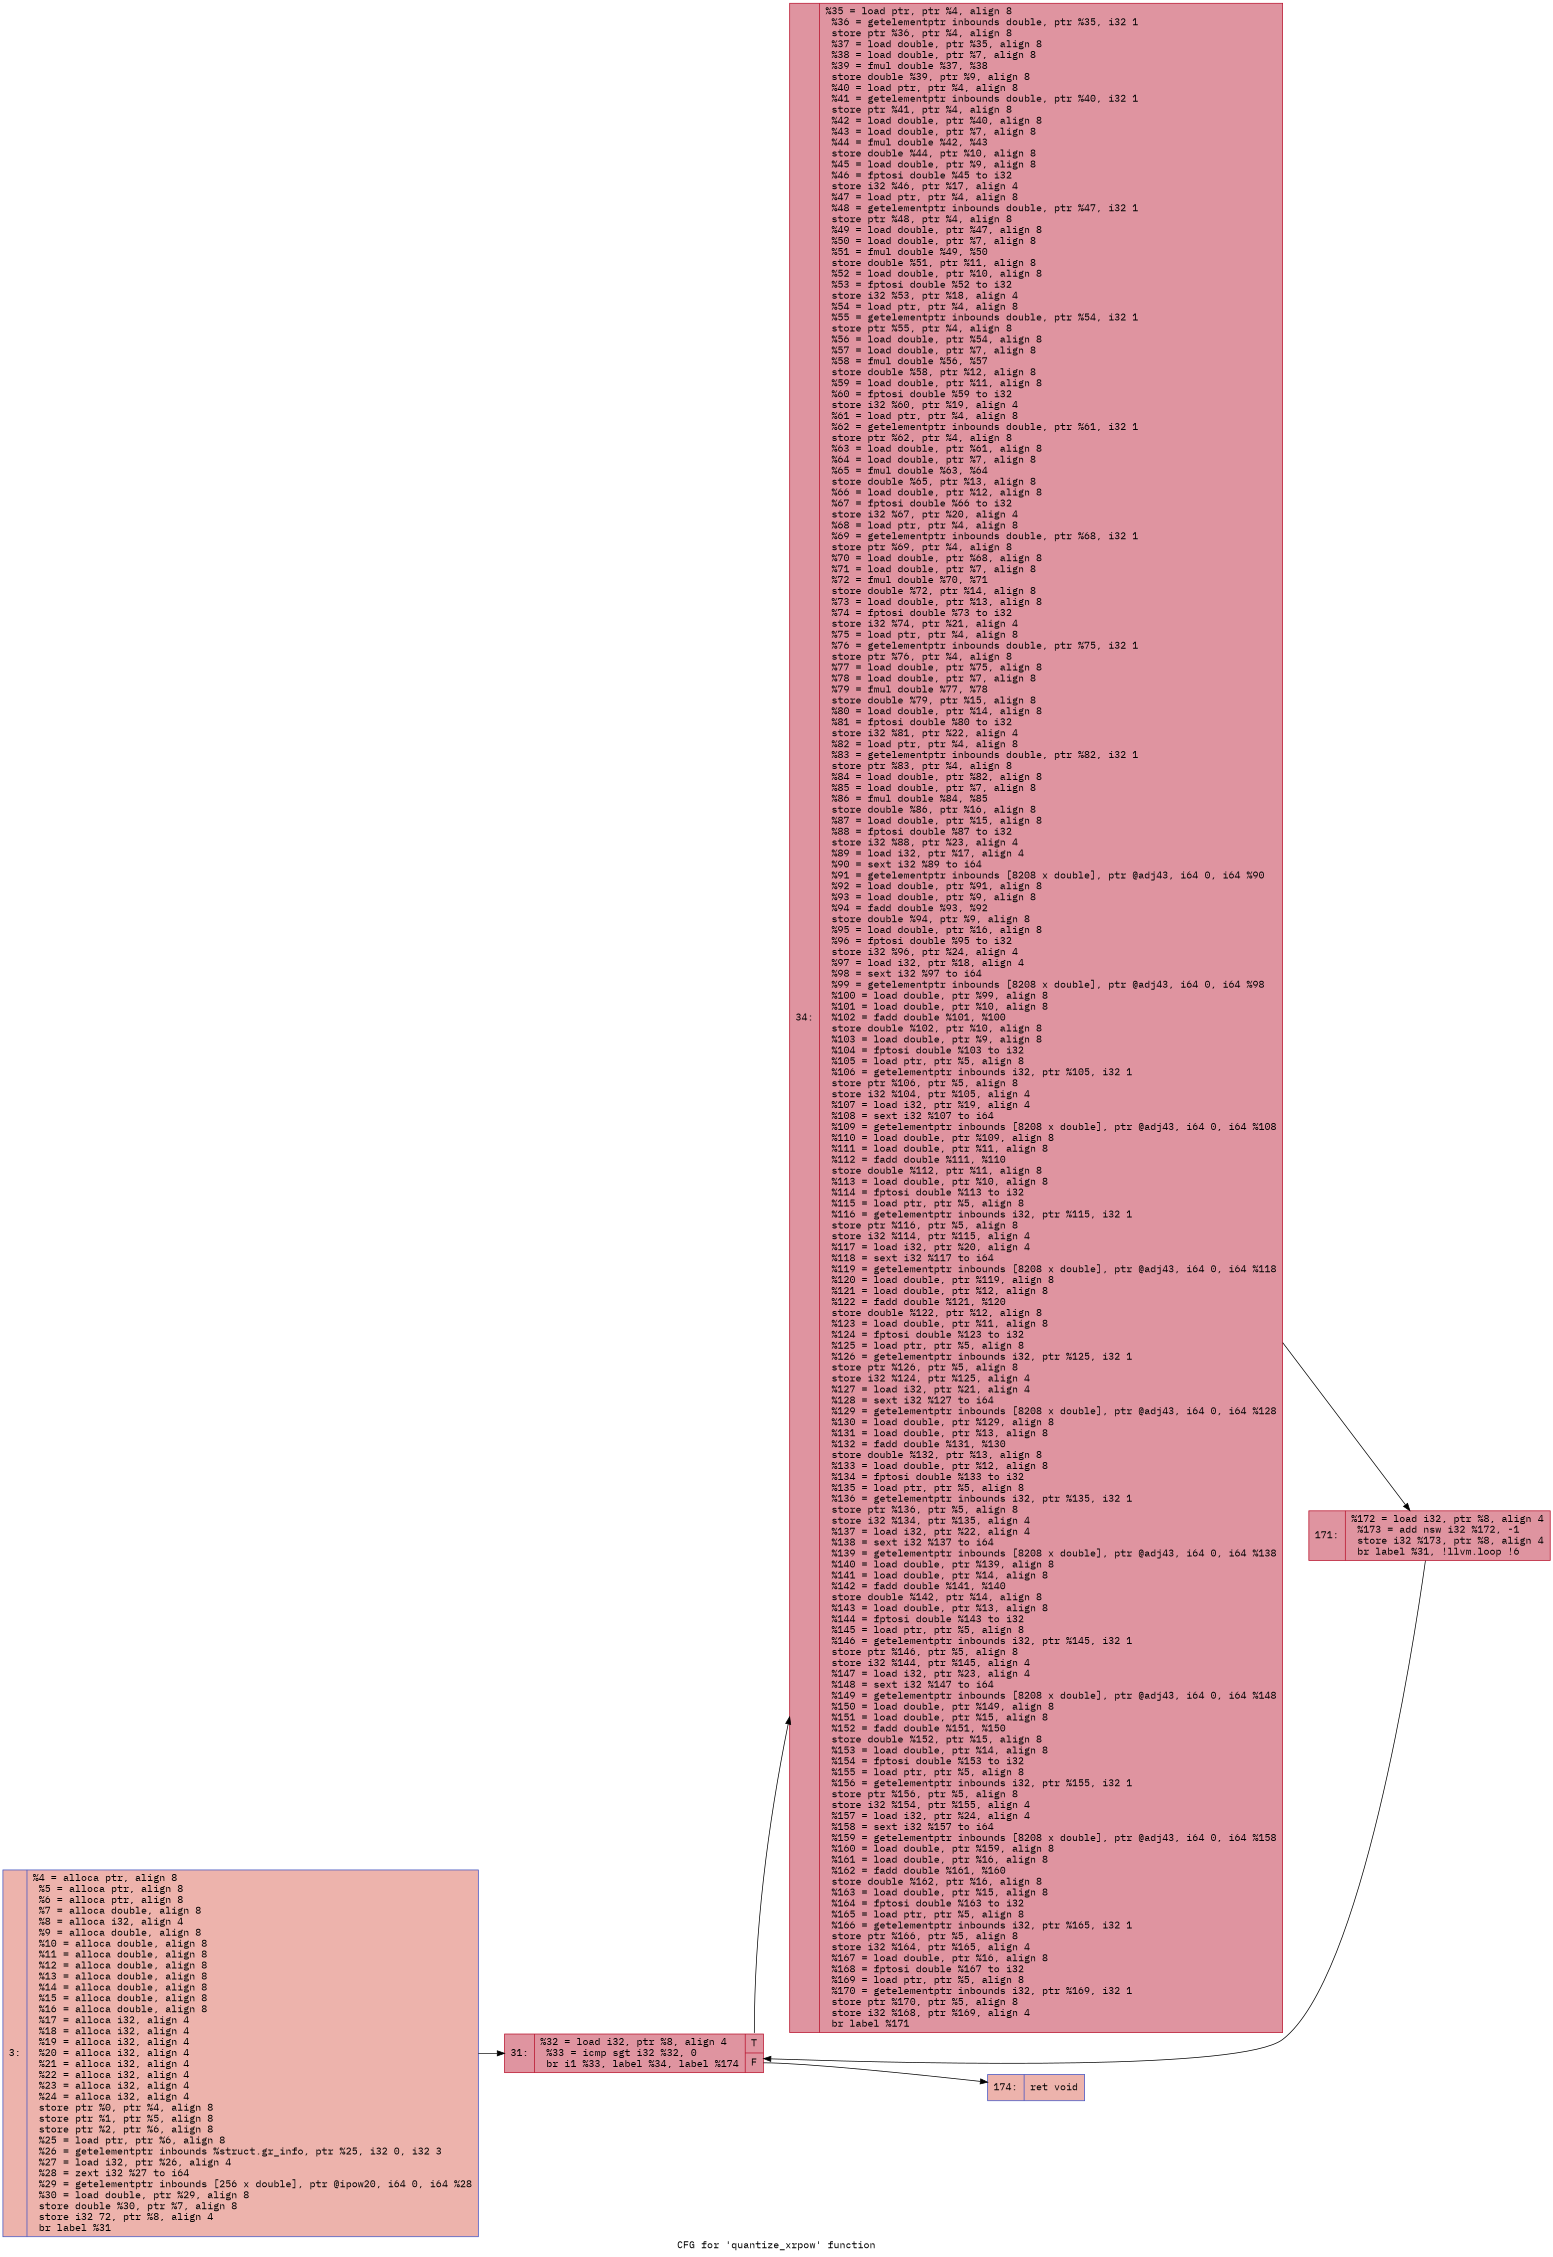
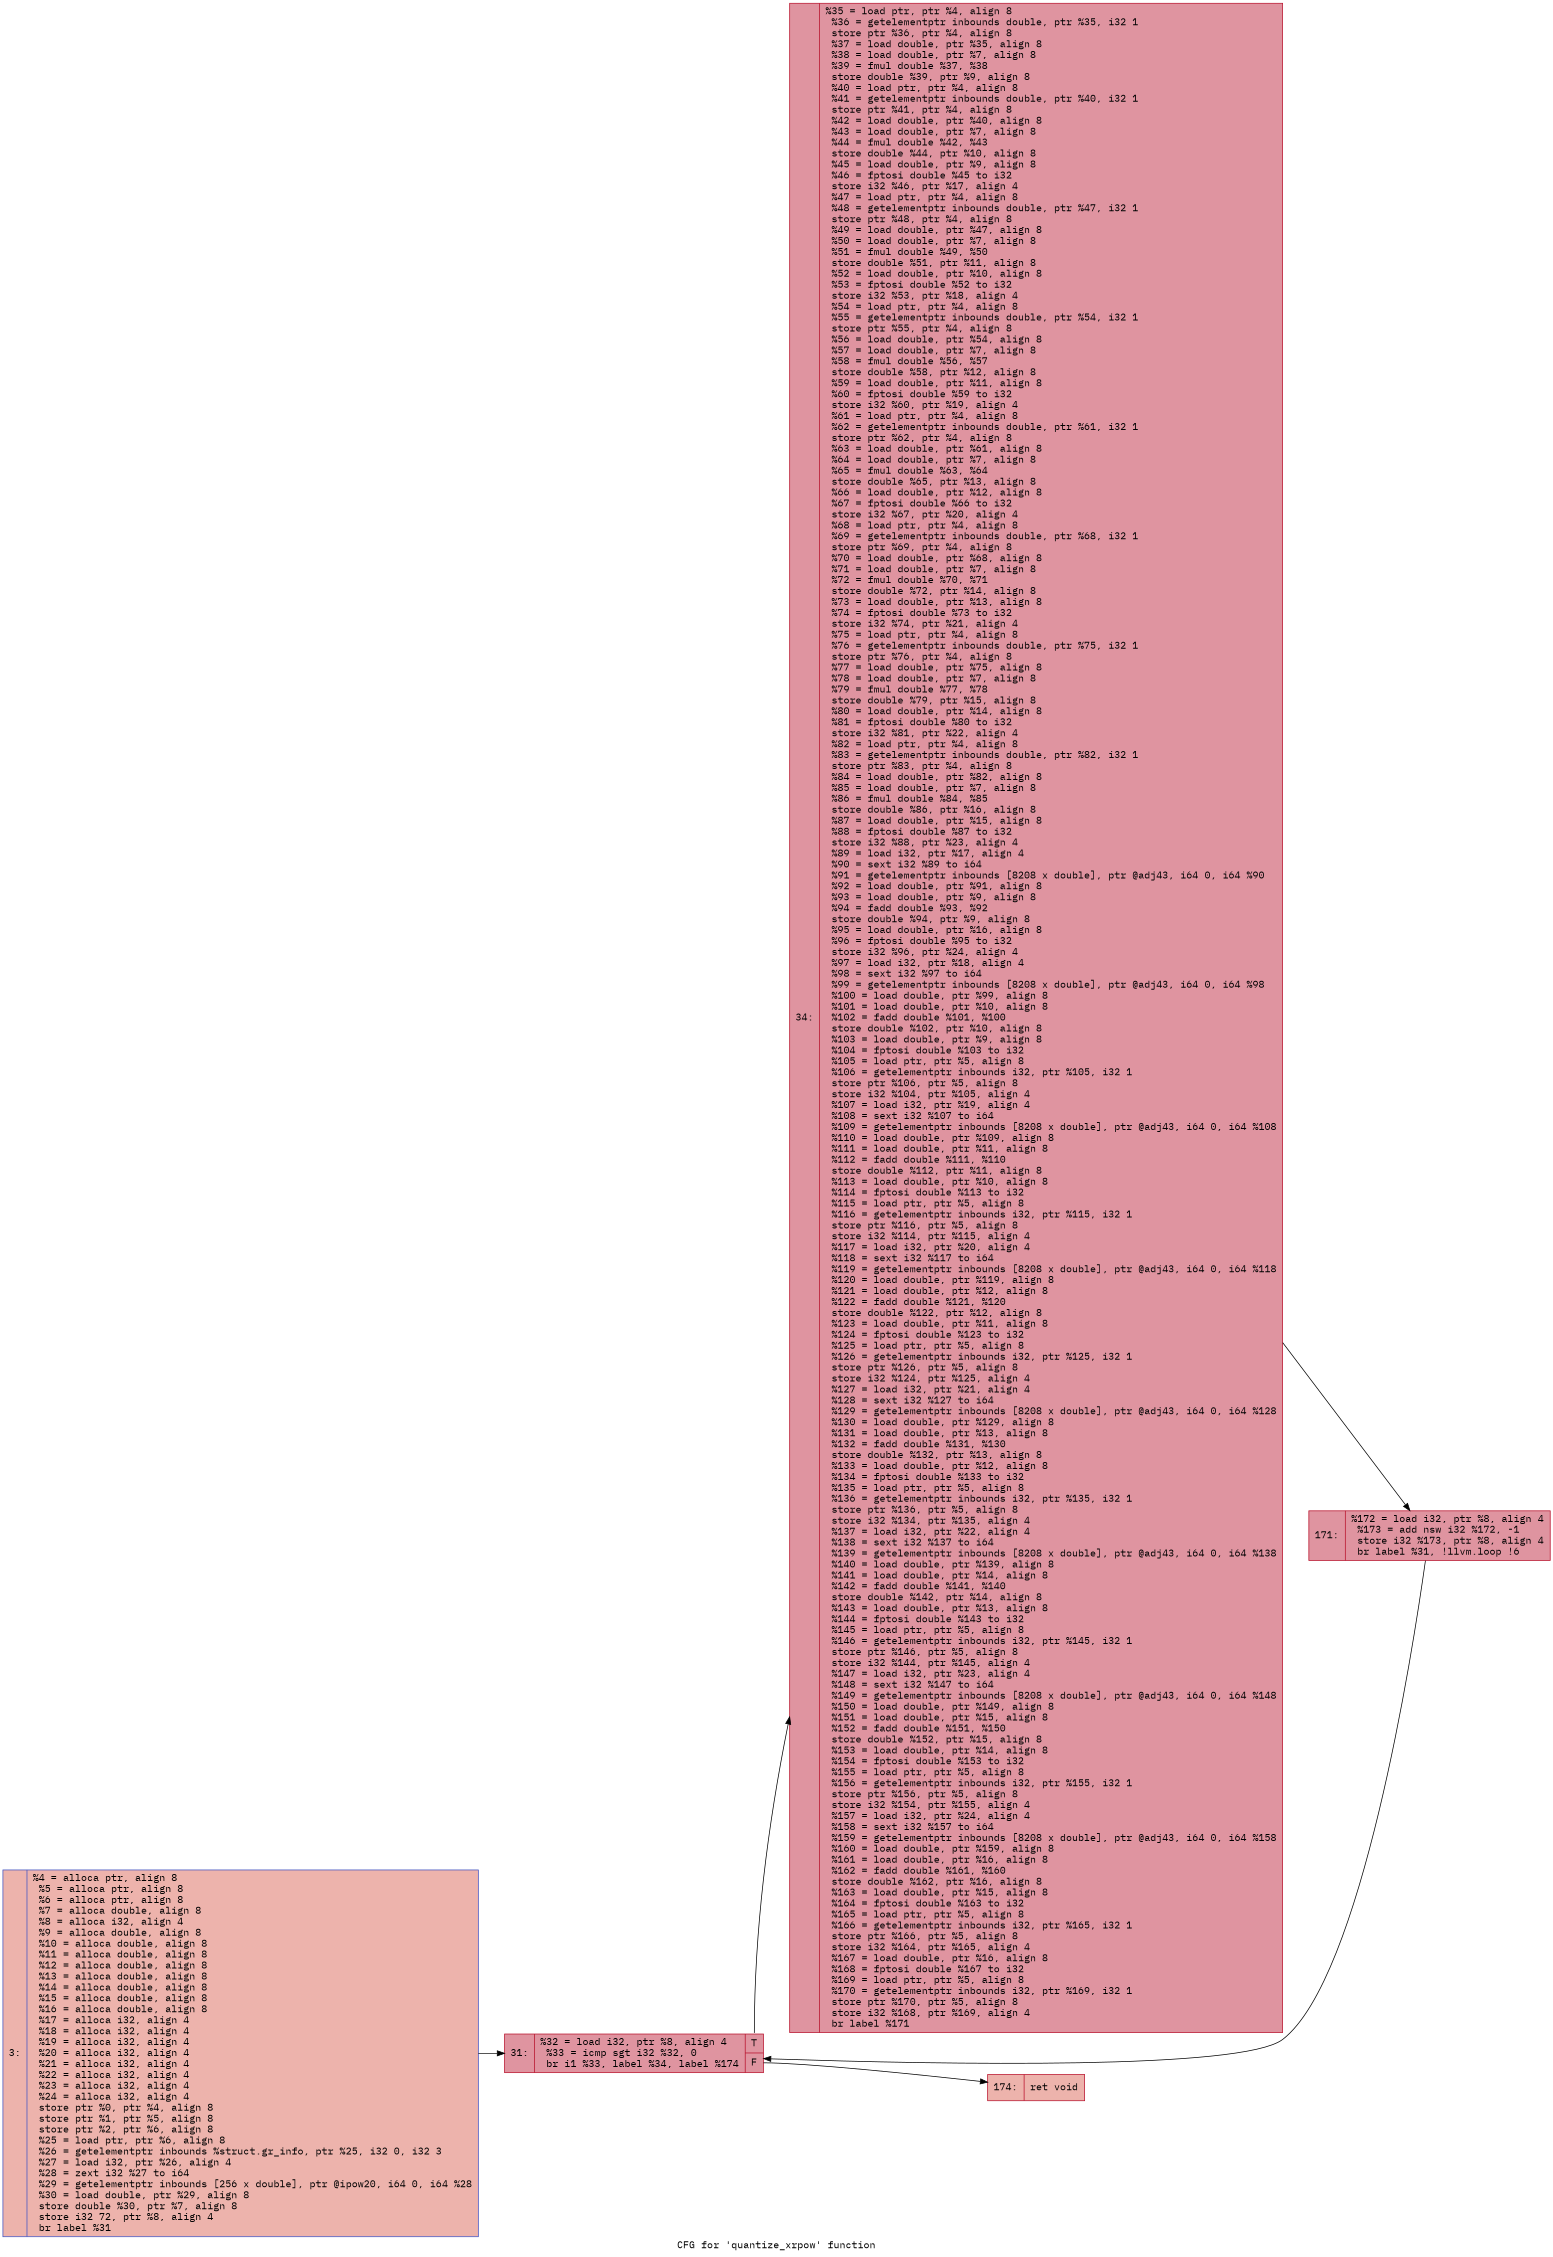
  digraph {
    label="CFG for 'quantize_xrpow' function"
    rankdir=LR
    fontname="IBM Plex Mono"
    node [color="#b70d28ff" fillcolor="#b70d2870" fontname="IBM Plex Mono" shape=record style=filled]
    edge [fontname="IBM Plex Mono"]
    n1 [color="#3d50c3ff" fillcolor="#d6524470" label="{3:\l|  %4 = alloca ptr, align 8\l  %5 = alloca ptr, align 8\l  %6 = alloca ptr, align 8\l  %7 = alloca double, align 8\l  %8 = alloca i32, align 4\l  %9 = alloca double, align 8\l  %10 = alloca double, align 8\l  %11 = alloca double, align 8\l  %12 = alloca double, align 8\l  %13 = alloca double, align 8\l  %14 = alloca double, align 8\l  %15 = alloca double, align 8\l  %16 = alloca double, align 8\l  %17 = alloca i32, align 4\l  %18 = alloca i32, align 4\l  %19 = alloca i32, align 4\l  %20 = alloca i32, align 4\l  %21 = alloca i32, align 4\l  %22 = alloca i32, align 4\l  %23 = alloca i32, align 4\l  %24 = alloca i32, align 4\l  store ptr %0, ptr %4, align 8\l  store ptr %1, ptr %5, align 8\l  store ptr %2, ptr %6, align 8\l  %25 = load ptr, ptr %6, align 8\l  %26 = getelementptr inbounds %struct.gr_info, ptr %25, i32 0, i32 3\l  %27 = load i32, ptr %26, align 4\l  %28 = zext i32 %27 to i64\l  %29 = getelementptr inbounds [256 x double], ptr @ipow20, i64 0, i64 %28\l  %30 = load double, ptr %29, align 8\l  store double %30, ptr %7, align 8\l  store i32 72, ptr %8, align 4\l  br label %31\l}"]
    n2 [label="{31:\l|  %32 = load i32, ptr %8, align 4\l  %33 = icmp sgt i32 %32, 0\l  br i1 %33, label %34, label %174\l|{<s0>T|<s1>F}}"]
    n3 [label="{34:\l|  %35 = load ptr, ptr %4, align 8\l  %36 = getelementptr inbounds double, ptr %35, i32 1\l  store ptr %36, ptr %4, align 8\l  %37 = load double, ptr %35, align 8\l  %38 = load double, ptr %7, align 8\l  %39 = fmul double %37, %38\l  store double %39, ptr %9, align 8\l  %40 = load ptr, ptr %4, align 8\l  %41 = getelementptr inbounds double, ptr %40, i32 1\l  store ptr %41, ptr %4, align 8\l  %42 = load double, ptr %40, align 8\l  %43 = load double, ptr %7, align 8\l  %44 = fmul double %42, %43\l  store double %44, ptr %10, align 8\l  %45 = load double, ptr %9, align 8\l  %46 = fptosi double %45 to i32\l  store i32 %46, ptr %17, align 4\l  %47 = load ptr, ptr %4, align 8\l  %48 = getelementptr inbounds double, ptr %47, i32 1\l  store ptr %48, ptr %4, align 8\l  %49 = load double, ptr %47, align 8\l  %50 = load double, ptr %7, align 8\l  %51 = fmul double %49, %50\l  store double %51, ptr %11, align 8\l  %52 = load double, ptr %10, align 8\l  %53 = fptosi double %52 to i32\l  store i32 %53, ptr %18, align 4\l  %54 = load ptr, ptr %4, align 8\l  %55 = getelementptr inbounds double, ptr %54, i32 1\l  store ptr %55, ptr %4, align 8\l  %56 = load double, ptr %54, align 8\l  %57 = load double, ptr %7, align 8\l  %58 = fmul double %56, %57\l  store double %58, ptr %12, align 8\l  %59 = load double, ptr %11, align 8\l  %60 = fptosi double %59 to i32\l  store i32 %60, ptr %19, align 4\l  %61 = load ptr, ptr %4, align 8\l  %62 = getelementptr inbounds double, ptr %61, i32 1\l  store ptr %62, ptr %4, align 8\l  %63 = load double, ptr %61, align 8\l  %64 = load double, ptr %7, align 8\l  %65 = fmul double %63, %64\l  store double %65, ptr %13, align 8\l  %66 = load double, ptr %12, align 8\l  %67 = fptosi double %66 to i32\l  store i32 %67, ptr %20, align 4\l  %68 = load ptr, ptr %4, align 8\l  %69 = getelementptr inbounds double, ptr %68, i32 1\l  store ptr %69, ptr %4, align 8\l  %70 = load double, ptr %68, align 8\l  %71 = load double, ptr %7, align 8\l  %72 = fmul double %70, %71\l  store double %72, ptr %14, align 8\l  %73 = load double, ptr %13, align 8\l  %74 = fptosi double %73 to i32\l  store i32 %74, ptr %21, align 4\l  %75 = load ptr, ptr %4, align 8\l  %76 = getelementptr inbounds double, ptr %75, i32 1\l  store ptr %76, ptr %4, align 8\l  %77 = load double, ptr %75, align 8\l  %78 = load double, ptr %7, align 8\l  %79 = fmul double %77, %78\l  store double %79, ptr %15, align 8\l  %80 = load double, ptr %14, align 8\l  %81 = fptosi double %80 to i32\l  store i32 %81, ptr %22, align 4\l  %82 = load ptr, ptr %4, align 8\l  %83 = getelementptr inbounds double, ptr %82, i32 1\l  store ptr %83, ptr %4, align 8\l  %84 = load double, ptr %82, align 8\l  %85 = load double, ptr %7, align 8\l  %86 = fmul double %84, %85\l  store double %86, ptr %16, align 8\l  %87 = load double, ptr %15, align 8\l  %88 = fptosi double %87 to i32\l  store i32 %88, ptr %23, align 4\l  %89 = load i32, ptr %17, align 4\l  %90 = sext i32 %89 to i64\l  %91 = getelementptr inbounds [8208 x double], ptr @adj43, i64 0, i64 %90\l  %92 = load double, ptr %91, align 8\l  %93 = load double, ptr %9, align 8\l  %94 = fadd double %93, %92\l  store double %94, ptr %9, align 8\l  %95 = load double, ptr %16, align 8\l  %96 = fptosi double %95 to i32\l  store i32 %96, ptr %24, align 4\l  %97 = load i32, ptr %18, align 4\l  %98 = sext i32 %97 to i64\l  %99 = getelementptr inbounds [8208 x double], ptr @adj43, i64 0, i64 %98\l  %100 = load double, ptr %99, align 8\l  %101 = load double, ptr %10, align 8\l  %102 = fadd double %101, %100\l  store double %102, ptr %10, align 8\l  %103 = load double, ptr %9, align 8\l  %104 = fptosi double %103 to i32\l  %105 = load ptr, ptr %5, align 8\l  %106 = getelementptr inbounds i32, ptr %105, i32 1\l  store ptr %106, ptr %5, align 8\l  store i32 %104, ptr %105, align 4\l  %107 = load i32, ptr %19, align 4\l  %108 = sext i32 %107 to i64\l  %109 = getelementptr inbounds [8208 x double], ptr @adj43, i64 0, i64 %108\l  %110 = load double, ptr %109, align 8\l  %111 = load double, ptr %11, align 8\l  %112 = fadd double %111, %110\l  store double %112, ptr %11, align 8\l  %113 = load double, ptr %10, align 8\l  %114 = fptosi double %113 to i32\l  %115 = load ptr, ptr %5, align 8\l  %116 = getelementptr inbounds i32, ptr %115, i32 1\l  store ptr %116, ptr %5, align 8\l  store i32 %114, ptr %115, align 4\l  %117 = load i32, ptr %20, align 4\l  %118 = sext i32 %117 to i64\l  %119 = getelementptr inbounds [8208 x double], ptr @adj43, i64 0, i64 %118\l  %120 = load double, ptr %119, align 8\l  %121 = load double, ptr %12, align 8\l  %122 = fadd double %121, %120\l  store double %122, ptr %12, align 8\l  %123 = load double, ptr %11, align 8\l  %124 = fptosi double %123 to i32\l  %125 = load ptr, ptr %5, align 8\l  %126 = getelementptr inbounds i32, ptr %125, i32 1\l  store ptr %126, ptr %5, align 8\l  store i32 %124, ptr %125, align 4\l  %127 = load i32, ptr %21, align 4\l  %128 = sext i32 %127 to i64\l  %129 = getelementptr inbounds [8208 x double], ptr @adj43, i64 0, i64 %128\l  %130 = load double, ptr %129, align 8\l  %131 = load double, ptr %13, align 8\l  %132 = fadd double %131, %130\l  store double %132, ptr %13, align 8\l  %133 = load double, ptr %12, align 8\l  %134 = fptosi double %133 to i32\l  %135 = load ptr, ptr %5, align 8\l  %136 = getelementptr inbounds i32, ptr %135, i32 1\l  store ptr %136, ptr %5, align 8\l  store i32 %134, ptr %135, align 4\l  %137 = load i32, ptr %22, align 4\l  %138 = sext i32 %137 to i64\l  %139 = getelementptr inbounds [8208 x double], ptr @adj43, i64 0, i64 %138\l  %140 = load double, ptr %139, align 8\l  %141 = load double, ptr %14, align 8\l  %142 = fadd double %141, %140\l  store double %142, ptr %14, align 8\l  %143 = load double, ptr %13, align 8\l  %144 = fptosi double %143 to i32\l  %145 = load ptr, ptr %5, align 8\l  %146 = getelementptr inbounds i32, ptr %145, i32 1\l  store ptr %146, ptr %5, align 8\l  store i32 %144, ptr %145, align 4\l  %147 = load i32, ptr %23, align 4\l  %148 = sext i32 %147 to i64\l  %149 = getelementptr inbounds [8208 x double], ptr @adj43, i64 0, i64 %148\l  %150 = load double, ptr %149, align 8\l  %151 = load double, ptr %15, align 8\l  %152 = fadd double %151, %150\l  store double %152, ptr %15, align 8\l  %153 = load double, ptr %14, align 8\l  %154 = fptosi double %153 to i32\l  %155 = load ptr, ptr %5, align 8\l  %156 = getelementptr inbounds i32, ptr %155, i32 1\l  store ptr %156, ptr %5, align 8\l  store i32 %154, ptr %155, align 4\l  %157 = load i32, ptr %24, align 4\l  %158 = sext i32 %157 to i64\l  %159 = getelementptr inbounds [8208 x double], ptr @adj43, i64 0, i64 %158\l  %160 = load double, ptr %159, align 8\l  %161 = load double, ptr %16, align 8\l  %162 = fadd double %161, %160\l  store double %162, ptr %16, align 8\l  %163 = load double, ptr %15, align 8\l  %164 = fptosi double %163 to i32\l  %165 = load ptr, ptr %5, align 8\l  %166 = getelementptr inbounds i32, ptr %165, i32 1\l  store ptr %166, ptr %5, align 8\l  store i32 %164, ptr %165, align 4\l  %167 = load double, ptr %16, align 8\l  %168 = fptosi double %167 to i32\l  %169 = load ptr, ptr %5, align 8\l  %170 = getelementptr inbounds i32, ptr %169, i32 1\l  store ptr %170, ptr %5, align 8\l  store i32 %168, ptr %169, align 4\l  br label %171\l}"]
-   n4 [color="#3d50c3ff" fillcolor="#d6524470" label="{174:\l|  ret void\l}"]
+   n4 [fillcolor="#d6524470" label="{174:\l|  ret void\l}"]
    n5 [label="{171:\l|  %172 = load i32, ptr %8, align 4\l  %173 = add nsw i32 %172, -1\l  store i32 %173, ptr %8, align 4\l  br label %31, !llvm.loop !6\l}"]
    n1 -> n2
    n2 -> n3 [tailport=s0]
    n2 -> n4 [tailport=s1]
    n3 -> n5
    n5 -> n2
  }
